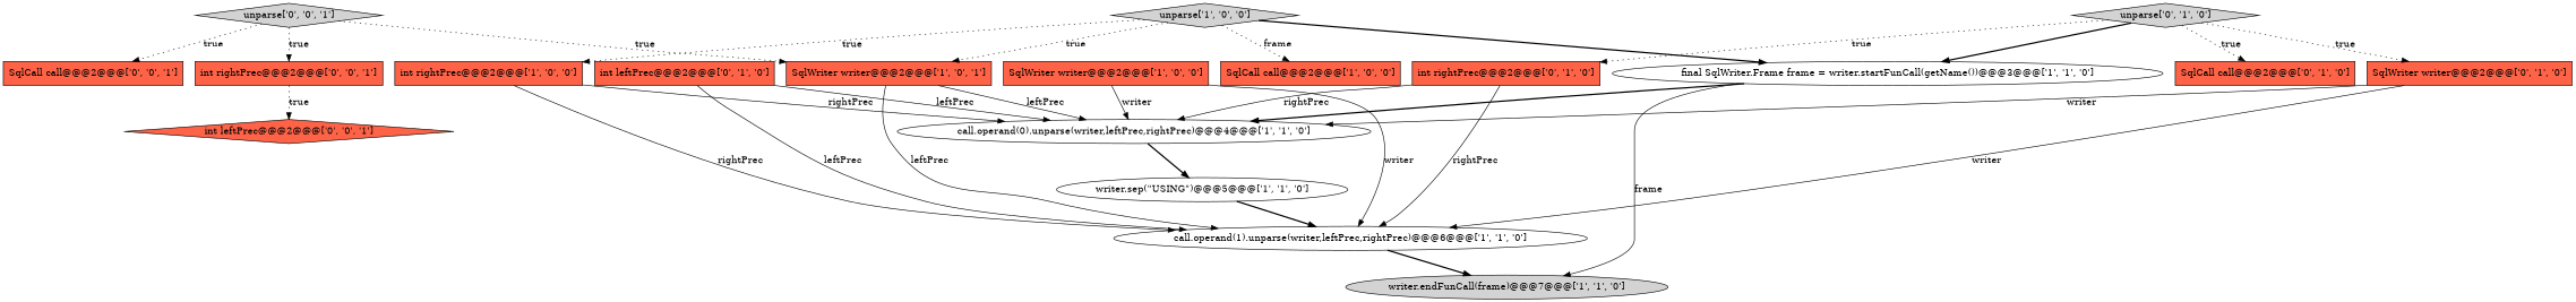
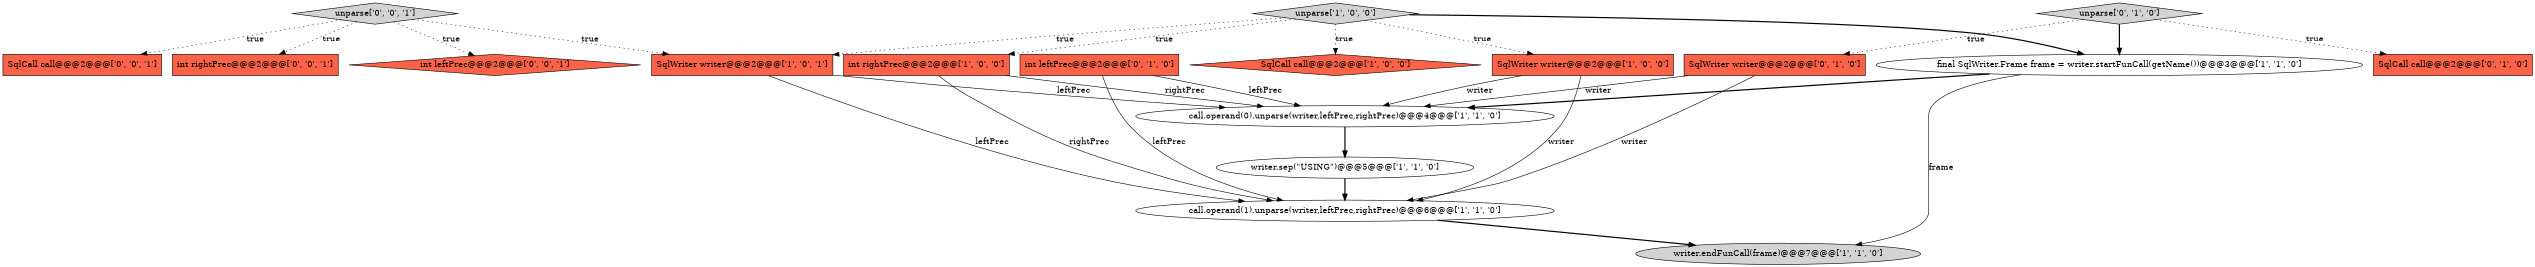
  digraph {
    node [fillcolor=tomato shape=box style=filled]
    edge [style=solid]
    n1 [fillcolor=lightgray label="unparse['0', '0', '1']" shape=diamond]
    n2 [label="SqlCall call@@@2@@@['0', '0', '1']"]
    n3 [label="int rightPrec@@@2@@@['0', '0', '1']"]
    n4 [label="int leftPrec@@@2@@@['0', '0', '1']" shape=diamond]
    n5 [label="SqlWriter writer@@@2@@@['1', '0', '1']"]
    n6 [fillcolor=white label="call.operand(0).unparse(writer,leftPrec,rightPrec)@@@4@@@['1', '1', '0']" shape=ellipse]
    n7 [fillcolor=white label="call.operand(1).unparse(writer,leftPrec,rightPrec)@@@6@@@['1', '1', '0']" shape=ellipse]
    n8 [fillcolor=white label="final SqlWriter.Frame frame = writer.startFunCall(getName())@@@3@@@['1', '1', '0']" shape=ellipse]
    n9 [fillcolor=lightgray label="writer.endFunCall(frame)@@@7@@@['1', '1', '0']" shape=ellipse]
    n10 [fillcolor=white label="writer.sep(\"USING\")@@@5@@@['1', '1', '0']" shape=ellipse]
    n11 [label="int leftPrec@@@2@@@['0', '1', '0']"]
    n12 [label="SqlWriter writer@@@2@@@['0', '1', '0']"]
-   n13 [label="SqlCall call@@@2@@@['1', '0', '0']"]
-   n14 [label="int rightPrec@@@2@@@['0', '1', '0']"]
+   n13 [label="SqlCall call@@@2@@@['1', '0', '0']" shape=diamond]
    n15 [fillcolor=lightgray label="unparse['0', '1', '0']" shape=diamond]
    n16 [label="SqlCall call@@@2@@@['0', '1', '0']"]
    n17 [label="int rightPrec@@@2@@@['1', '0', '0']"]
    n18 [fillcolor=lightgray label="unparse['1', '0', '0']" shape=diamond]
    n19 [label="SqlWriter writer@@@2@@@['1', '0', '0']"]
    n1 -> n2 [label=true style=dotted]
    n1 -> n3 [label=true style=dotted]
-   n3 -> n4 [label=true style=dotted]
+   n1 -> n4 [label=true style=dotted]
    n1 -> n5 [label=true style=dotted]
    n5 -> n6 [label=leftPrec]
    n5 -> n7 [label=leftPrec]
    n6 -> n10 [style=bold]
    n7 -> n9 [style=bold]
    n8 -> n6 [style=bold]
    n8 -> n9 [label=frame]
    n10 -> n7 [style=bold]
    n11 -> n6 [label=leftPrec]
    n11 -> n7 [label=leftPrec]
    n12 -> n6 [label=writer]
    n12 -> n7 [label=writer]
-   n14 -> n6 [label=rightPrec]
-   n14 -> n7 [label=rightPrec]
    n15 -> n8 [style=bold]
    n15 -> n12 [label=true style=dotted]
-   n15 -> n14 [label=true style=dotted]
    n15 -> n16 [label=true style=dotted]
    n17 -> n6 [label=rightPrec]
    n17 -> n7 [label=rightPrec]
    n18 -> n5 [label=true style=dotted]
    n18 -> n8 [style=bold]
-   n18 -> n13 [label=frame style=dotted]
+   n18 -> n13 [label=true style=dotted]
    n18 -> n17 [label=true style=dotted]
+   n18 -> n19 [label=true style=dotted]
    n19 -> n6 [label=writer]
    n19 -> n7 [label=writer]
  }
